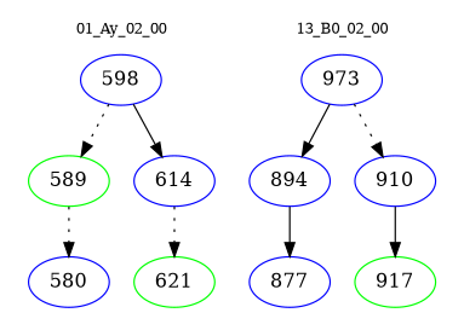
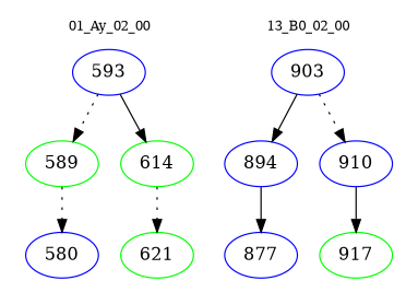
  digraph {
    node [color=blue]
    edge [color=black style=dotted]
-   n1 [label=598]
+   n1 [label=593]
    n2 [color=green label=589]
-   n3 [label=614]
+   n3 [color=green label=614]
    n4 [label=580]
    n5 [color=green label=621]
-   n6 [label=973]
+   n6 [label=903]
    n7 [label=894]
    n8 [label=910]
    n9 [label=877]
    n10 [color=green label=917]
    subgraph cluster_1 {
      color=white
      fontsize=10
      label="01_Ay_02_00"
      n1
      n2
      n3
      n4
      n5
    }
    subgraph cluster_2 {
      color=white
      fontsize=10
      label="13_B0_02_00"
      n6
      n7
      n8
      n9
      n10
    }
    n1 -> n2
    n1 -> n3 [style=solid]
    n2 -> n4
    n3 -> n5
    n6 -> n7 [style=solid]
    n6 -> n8
    n7 -> n9 [style=solid]
    n8 -> n10 [style=solid]
  }
